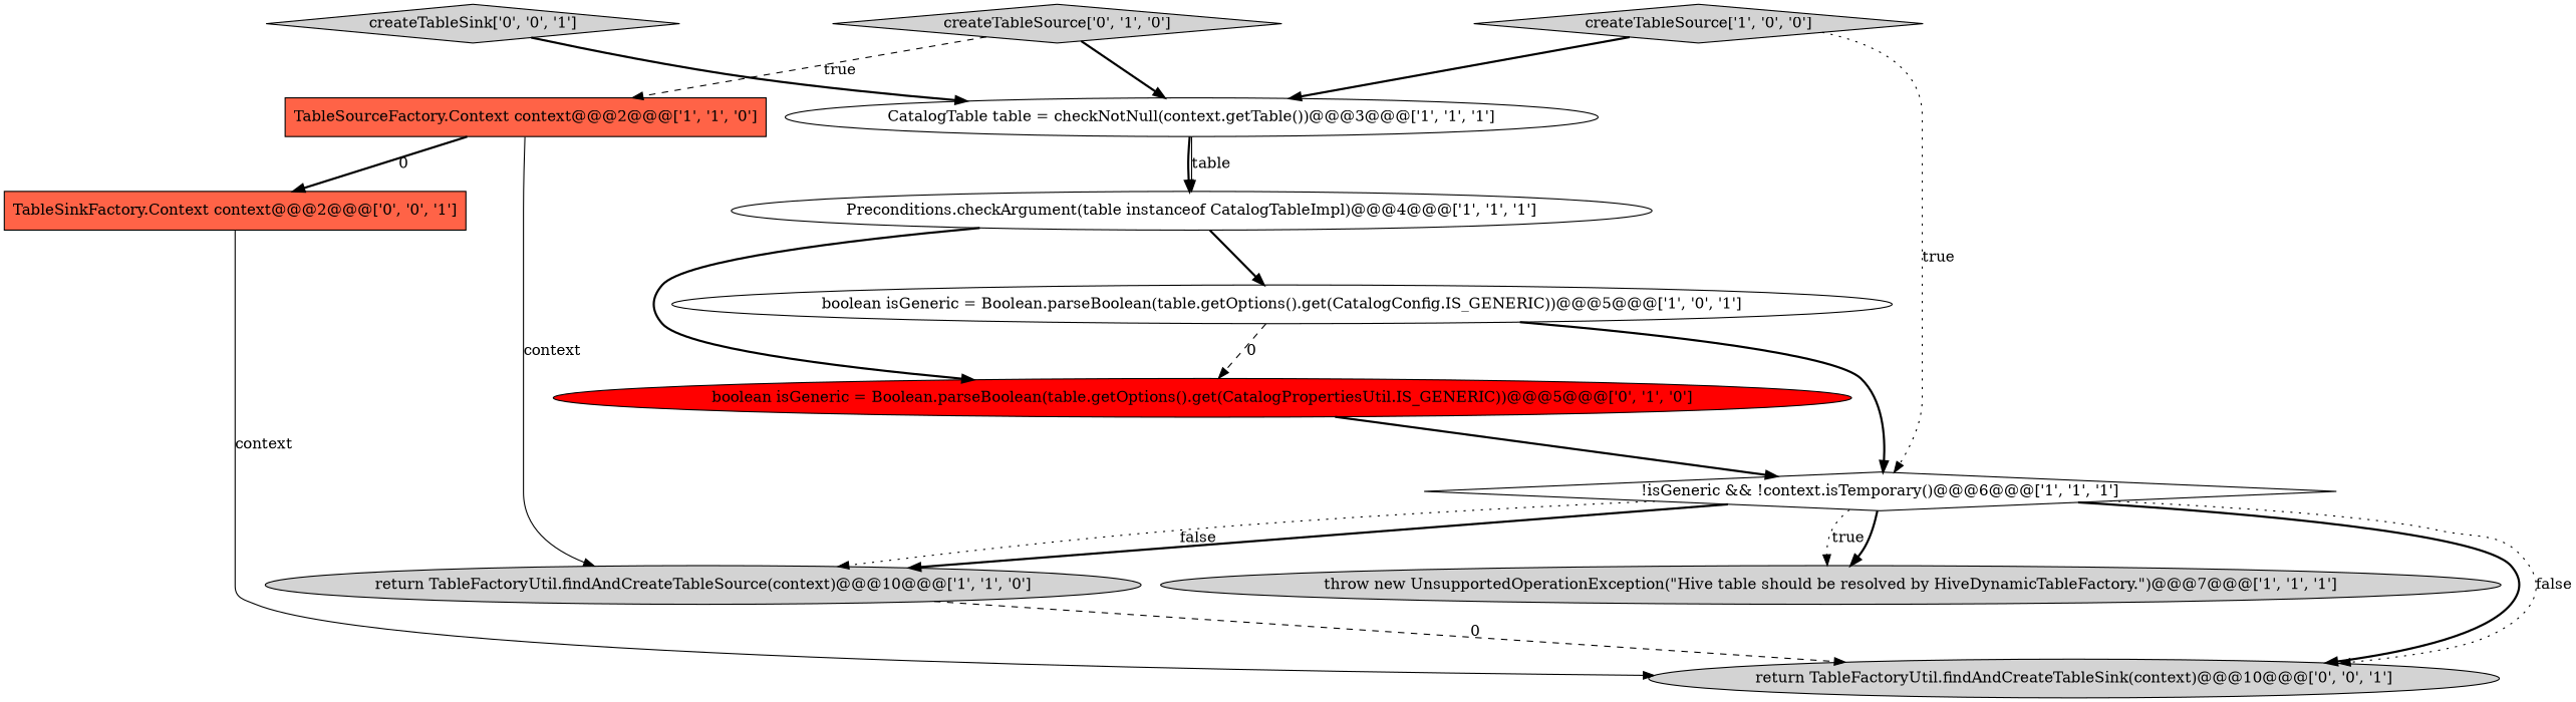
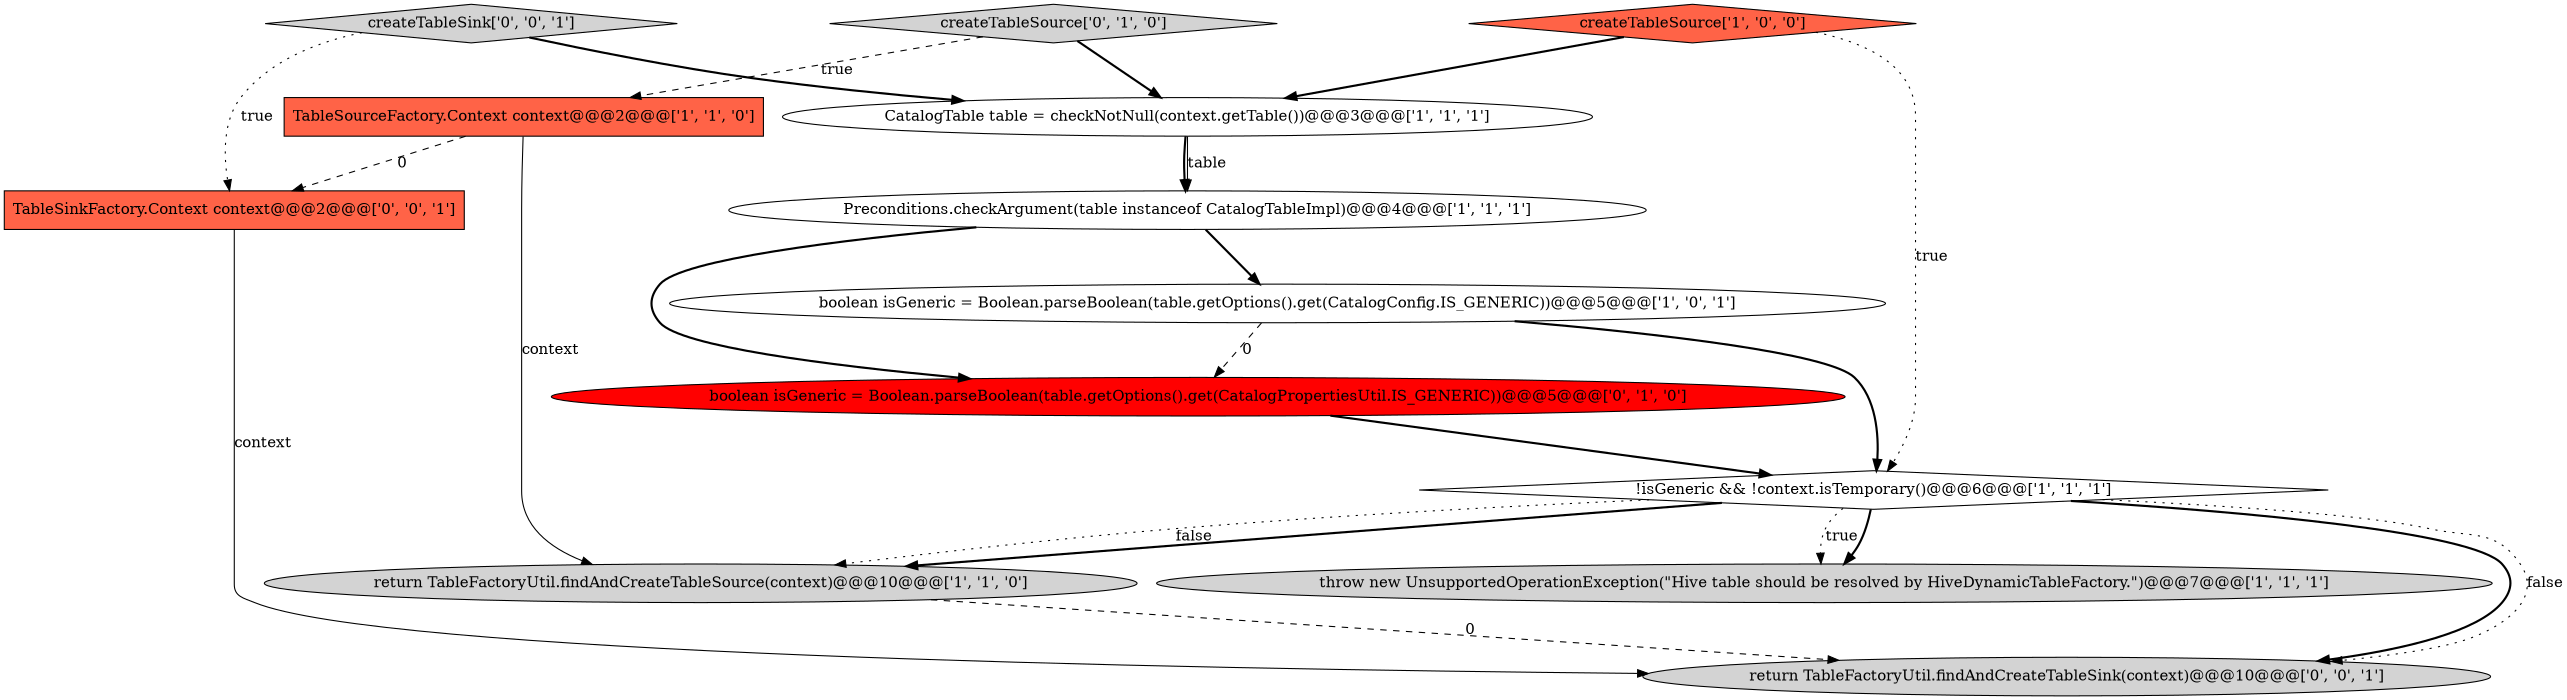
  digraph {
    node [fillcolor=lightgray shape=ellipse style=filled]
    edge [style=bold]
    n1 [fillcolor=white label="CatalogTable table = checkNotNull(context.getTable())@@@3@@@['1', '1', '1']"]
    n2 [fillcolor=white label="Preconditions.checkArgument(table instanceof CatalogTableImpl)@@@4@@@['1', '1', '1']"]
    n3 [fillcolor=white label="boolean isGeneric = Boolean.parseBoolean(table.getOptions().get(CatalogConfig.IS_GENERIC))@@@5@@@['1', '0', '1']"]
    n4 [fillcolor=red label="boolean isGeneric = Boolean.parseBoolean(table.getOptions().get(CatalogPropertiesUtil.IS_GENERIC))@@@5@@@['0', '1', '0']"]
    n5 [label="createTableSink['0', '0', '1']" shape=diamond]
    n6 [fillcolor=tomato label="TableSinkFactory.Context context@@@2@@@['0', '0', '1']" shape=box]
    n7 [label="return TableFactoryUtil.findAndCreateTableSink(context)@@@10@@@['0', '0', '1']"]
    n8 [label="throw new UnsupportedOperationException(\"Hive table should be resolved by HiveDynamicTableFactory.\")@@@7@@@['1', '1', '1']"]
    n9 [fillcolor=white label="!isGeneric && !context.isTemporary()@@@6@@@['1', '1', '1']" shape=diamond]
    n10 [label="return TableFactoryUtil.findAndCreateTableSource(context)@@@10@@@['1', '1', '0']"]
    n11 [label="createTableSource['0', '1', '0']" shape=diamond]
    n12 [fillcolor=tomato label="TableSourceFactory.Context context@@@2@@@['1', '1', '0']" shape=box]
-   n13 [label="createTableSource['1', '0', '0']" shape=diamond]
+   n13 [fillcolor=tomato label="createTableSource['1', '0', '0']" shape=diamond]
    n1 -> n2
    n1 -> n2 [label=table style=solid]
    n2 -> n3
    n2 -> n4
    n3 -> n4 [label=0 style=dashed]
    n3 -> n9
    n4 -> n9
    n5 -> n1
+   n5 -> n6 [label=true style=dotted]
    n6 -> n7 [label=context style=solid]
    n9 -> n7
    n9 -> n7 [label=false style=dotted]
    n9 -> n8 [label=true style=dotted]
    n9 -> n8
    n9 -> n10
    n9 -> n10 [label=false style=dotted]
    n10 -> n7 [label=0 style=dashed]
    n11 -> n1
    n11 -> n12 [label=true style=dashed]
-   n12 -> n6 [label=0]
+   n12 -> n6 [label=0 style=dashed]
    n12 -> n10 [label=context style=solid]
    n13 -> n1
    n13 -> n9 [label=true style=dotted]
  }
